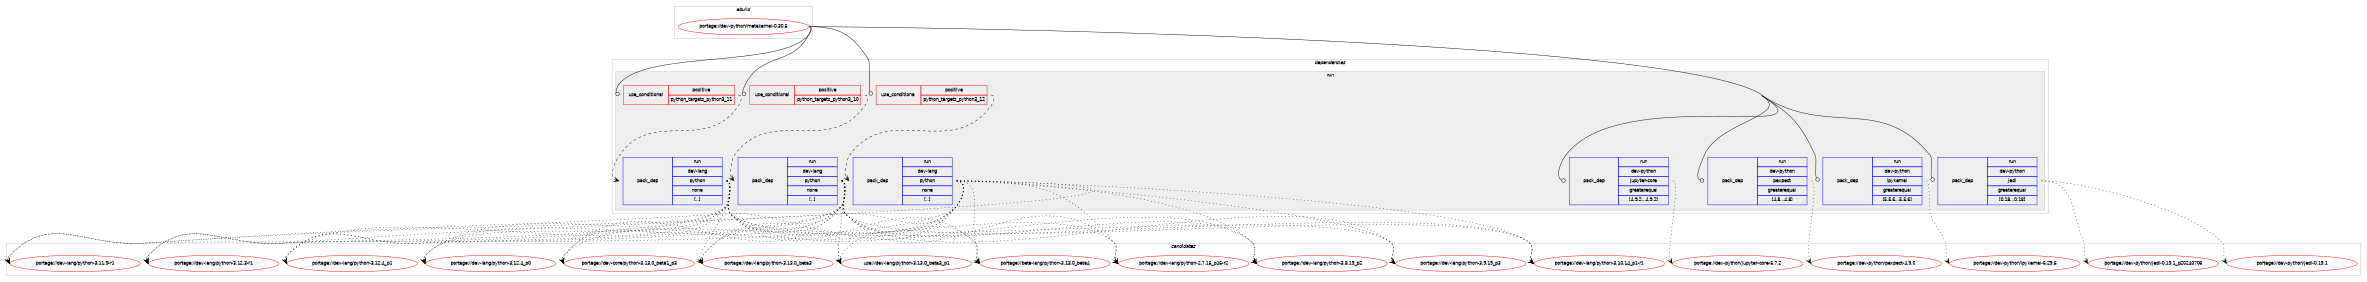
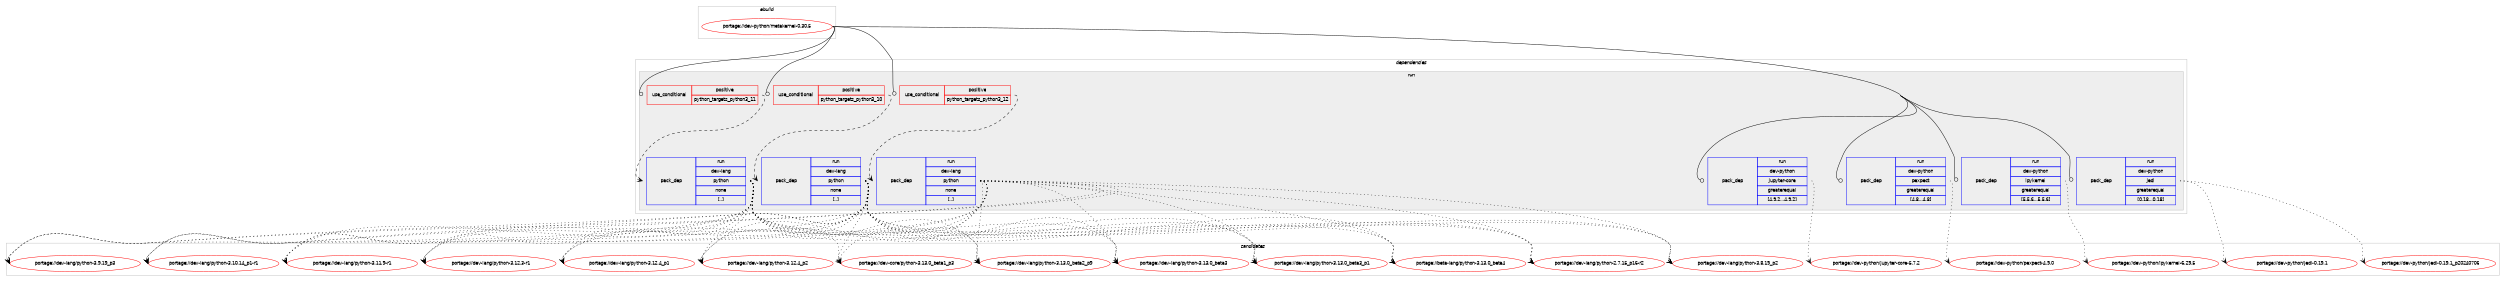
  digraph {
    compound=true
    concentrate=true
    fontname=Helvetica
    fontsize=10
    newrank=true
    rankdir=TB
    ranksep=1.5
    node [color=red fontname=Helvetica fontsize=10]
    edge [arrowhead=vee headport=w style=dotted tailport=e weight=100]
    n1 [label="portage://dev-python/metakernel-0.30.5" width=4]
    n2 [color=blue label=<<TABLE BORDER="0" CELLBORDER="1" CELLSPACING="0" CELLPADDING="4" WIDTH="220"><TR><TD ROWSPAN="6" CELLPADDING="30">pack_dep</TD></TR><TR><TD WIDTH="110">run</TD></TR><TR><TD>dev-lang</TD></TR><TR><TD>python</TD></TR><TR><TD>none</TD></TR><TR><TD>[,,]</TD></TR></TABLE>> shape=none]
    n3 [label=<<TABLE BORDER="0" CELLBORDER="1" CELLSPACING="0" CELLPADDING="4"><TR><TD ROWSPAN="3" CELLPADDING="10">use_conditional</TD></TR><TR><TD>positive</TD></TR><TR><TD>python_targets_python3_10</TD></TR></TABLE>> shape=none]
    n4 [color=blue label=<<TABLE BORDER="0" CELLBORDER="1" CELLSPACING="0" CELLPADDING="4" WIDTH="220"><TR><TD ROWSPAN="6" CELLPADDING="30">pack_dep</TD></TR><TR><TD WIDTH="110">run</TD></TR><TR><TD>dev-lang</TD></TR><TR><TD>python</TD></TR><TR><TD>none</TD></TR><TR><TD>[,,]</TD></TR></TABLE>> shape=none]
    n5 [label=<<TABLE BORDER="0" CELLBORDER="1" CELLSPACING="0" CELLPADDING="4"><TR><TD ROWSPAN="3" CELLPADDING="10">use_conditional</TD></TR><TR><TD>positive</TD></TR><TR><TD>python_targets_python3_11</TD></TR></TABLE>> shape=none]
    n6 [color=blue label=<<TABLE BORDER="0" CELLBORDER="1" CELLSPACING="0" CELLPADDING="4" WIDTH="220"><TR><TD ROWSPAN="6" CELLPADDING="30">pack_dep</TD></TR><TR><TD WIDTH="110">run</TD></TR><TR><TD>dev-lang</TD></TR><TR><TD>python</TD></TR><TR><TD>none</TD></TR><TR><TD>[,,]</TD></TR></TABLE>> shape=none]
    n7 [label=<<TABLE BORDER="0" CELLBORDER="1" CELLSPACING="0" CELLPADDING="4"><TR><TD ROWSPAN="3" CELLPADDING="10">use_conditional</TD></TR><TR><TD>positive</TD></TR><TR><TD>python_targets_python3_12</TD></TR></TABLE>> shape=none]
    n8 [color=blue label=<<TABLE BORDER="0" CELLBORDER="1" CELLSPACING="0" CELLPADDING="4" WIDTH="220"><TR><TD ROWSPAN="6" CELLPADDING="30">pack_dep</TD></TR><TR><TD WIDTH="110">run</TD></TR><TR><TD>dev-python</TD></TR><TR><TD>ipykernel</TD></TR><TR><TD>greaterequal</TD></TR><TR><TD>[5.5.6,,,5.5.6]</TD></TR></TABLE>> shape=none]
    n9 [color=blue label=<<TABLE BORDER="0" CELLBORDER="1" CELLSPACING="0" CELLPADDING="4" WIDTH="220"><TR><TD ROWSPAN="6" CELLPADDING="30">pack_dep</TD></TR><TR><TD WIDTH="110">run</TD></TR><TR><TD>dev-python</TD></TR><TR><TD>jedi</TD></TR><TR><TD>greaterequal</TD></TR><TR><TD>[0.18,,,0.18]</TD></TR></TABLE>> shape=none]
    n10 [color=blue label=<<TABLE BORDER="0" CELLBORDER="1" CELLSPACING="0" CELLPADDING="4" WIDTH="220"><TR><TD ROWSPAN="6" CELLPADDING="30">pack_dep</TD></TR><TR><TD WIDTH="110">run</TD></TR><TR><TD>dev-python</TD></TR><TR><TD>jupyter-core</TD></TR><TR><TD>greaterequal</TD></TR><TR><TD>[4.9.2,,,4.9.2]</TD></TR></TABLE>> shape=none]
    n11 [color=blue label=<<TABLE BORDER="0" CELLBORDER="1" CELLSPACING="0" CELLPADDING="4" WIDTH="220"><TR><TD ROWSPAN="6" CELLPADDING="30">pack_dep</TD></TR><TR><TD WIDTH="110">run</TD></TR><TR><TD>dev-python</TD></TR><TR><TD>pexpect</TD></TR><TR><TD>greaterequal</TD></TR><TR><TD>[4.8,,,4.8]</TD></TR></TABLE>> shape=none]
    n12 [label="portage://beta-lang/python-3.13.0_beta4" width=4]
-   n13 [label="use://dev-lang/python-3.13.0_beta3_p1" width=4]
+   n13 [label="portage://dev-lang/python-3.13.0_beta3_p1" width=4]
    n14 [label="portage://dev-lang/python-3.13.0_beta3" width=4]
+   n15 [label="portage://dev-lang/python-3.13.0_beta2_p9" width=4]
    n16 [label="portage://dev-core/python-3.13.0_beta1_p3" width=4]
-   n17 [label="portage://dev-lang/python-3.12.4_p0" width=4]
+   n17 [label="portage://dev-lang/python-3.12.4_p2" width=4]
    n18 [label="portage://dev-lang/python-3.12.4_p1" width=4]
    n19 [label="portage://dev-lang/python-3.12.3-r1" width=4]
    n20 [label="portage://dev-lang/python-3.11.9-r1" width=4]
    n21 [label="portage://dev-lang/python-3.10.14_p1-r1" width=4]
    n22 [label="portage://dev-lang/python-3.9.19_p3" width=4]
    n23 [label="portage://dev-lang/python-3.8.19_p2" width=4]
    n24 [label="portage://dev-lang/python-2.7.15_p16-r2" width=4]
    n25 [label="portage://dev-python/ipykernel-6.29.5" width=4]
    n26 [label="portage://dev-python/jedi-0.19.1_p20240706" width=4]
    n27 [label="portage://dev-python/jedi-0.19.1" width=4]
    n28 [label="portage://dev-python/jupyter-core-5.7.2" width=4]
    n29 [label="portage://dev-python/pexpect-4.9.0" width=4]
    subgraph cluster_1 {
      color=gray
      label=<<i>ebuild</i>>
      n1
    }
    subgraph cluster_2 {
      color=gray
      label=<<i>dependencies</i>>
      subgraph cluster_3 {
        color=gray
        fillcolor="#eeeeee"
        label=<<i>compile</i>>
        style=filled
      }
      subgraph cluster_4 {
        color=gray
        fillcolor="#eeeeee"
        label=<<i>compile and run</i>>
        style=filled
      }
      subgraph cluster_5 {
        color=gray
        fillcolor="#eeeeee"
        label=<<i>run</i>>
        style=filled
        subgraph sub_6 {
          color=gray
          fillcolor="#eeeeee"
          label=<<i>run</i>>
          style=filled
          n3
          subgraph sub_7 {
            color=gray
            fillcolor="#eeeeee"
            label=<<i>run</i>>
            style=filled
            n2
          }
        }
        subgraph sub_8 {
          color=gray
          fillcolor="#eeeeee"
          label=<<i>run</i>>
          style=filled
          n5
          subgraph sub_9 {
            color=gray
            fillcolor="#eeeeee"
            label=<<i>run</i>>
            style=filled
            n4
          }
        }
        subgraph sub_10 {
          color=gray
          fillcolor="#eeeeee"
          label=<<i>run</i>>
          style=filled
          n7
          subgraph sub_11 {
            color=gray
            fillcolor="#eeeeee"
            label=<<i>run</i>>
            style=filled
            n6
          }
        }
        subgraph sub_12 {
          color=gray
          fillcolor="#eeeeee"
          label=<<i>run</i>>
          style=filled
          n8
        }
        subgraph sub_13 {
          color=gray
          fillcolor="#eeeeee"
          label=<<i>run</i>>
          style=filled
          n9
        }
        subgraph sub_14 {
          color=gray
          fillcolor="#eeeeee"
          label=<<i>run</i>>
          style=filled
          n10
        }
        subgraph sub_15 {
          color=gray
          fillcolor="#eeeeee"
          label=<<i>run</i>>
          style=filled
          n11
        }
      }
    }
    subgraph cluster_16 {
      color=gray
      label=<<i>candidates</i>>
      rank=same
      subgraph sub_17 {
        color=black
        label=<<i>candidates</i>>
        nodesep=1
        rank=same
        n12
        n13
        n14
+       n15
        n16
        n17
        n18
        n19
        n20
        n21
        n22
        n23
        n24
      }
      subgraph sub_18 {
        color=black
        label=<<i>candidates</i>>
        nodesep=1
        rank=same
        n12
        n13
        n14
+       n15
        n16
        n17
        n18
        n19
        n20
        n21
        n22
        n23
        n24
      }
      subgraph sub_19 {
        color=black
        label=<<i>candidates</i>>
        nodesep=1
        rank=same
        n12
        n13
        n14
+       n15
        n16
        n17
        n18
        n19
        n20
        n21
        n22
        n23
        n24
      }
      subgraph sub_20 {
        color=black
        label=<<i>candidates</i>>
        nodesep=1
        rank=same
        n25
      }
      subgraph sub_21 {
        color=black
        label=<<i>candidates</i>>
        nodesep=1
        rank=same
        n26
        n27
      }
      subgraph sub_22 {
        color=black
        label=<<i>candidates</i>>
        nodesep=1
        rank=same
        n28
      }
      subgraph sub_23 {
        color=black
        label=<<i>candidates</i>>
        nodesep=1
        rank=same
        n29
      }
    }
    n1 -> n3 [arrowhead=odot style=solid weight=20]
    n1 -> n5 [arrowhead=odot style=solid weight=20]
    n1 -> n7 [arrowhead=odot style=solid weight=20]
    n1 -> n8 [arrowhead=odot style=solid weight=20]
    n1 -> n9 [arrowhead=odot style=solid weight=20]
    n1 -> n10 [arrowhead=odot style=solid weight=20]
    n1 -> n11 [arrowhead=odot style=solid weight=20]
    n2 -> n12
    n2 -> n13
    n2 -> n14
+   n2 -> n15
    n2 -> n16
    n2 -> n17
    n2 -> n18
    n2 -> n19
    n2 -> n20
    n2 -> n21
    n2 -> n22
    n2 -> n23
    n2 -> n24
    n3 -> n2 [style=dashed weight=20]
    n4 -> n12
    n4 -> n13
    n4 -> n14
+   n4 -> n15
    n4 -> n16
    n4 -> n17
    n4 -> n18
    n4 -> n19
    n4 -> n20
    n4 -> n21
    n4 -> n22
    n4 -> n23
    n4 -> n24
    n5 -> n4 [style=dashed weight=20]
    n6 -> n12
    n6 -> n13
    n6 -> n14
+   n6 -> n15
    n6 -> n16
    n6 -> n17
    n6 -> n18
    n6 -> n19
    n6 -> n20
    n6 -> n21
    n6 -> n22
    n6 -> n23
    n6 -> n24
    n7 -> n6 [style=dashed weight=20]
    n8 -> n25
    n9 -> n26
    n9 -> n27
    n10 -> n28
    n11 -> n29
  }
